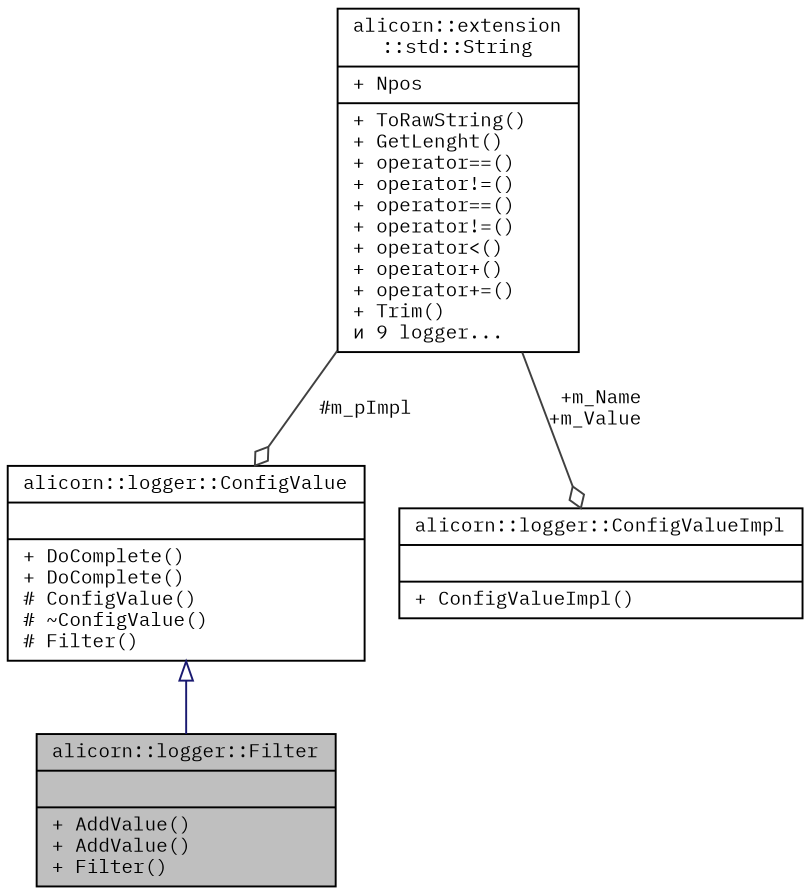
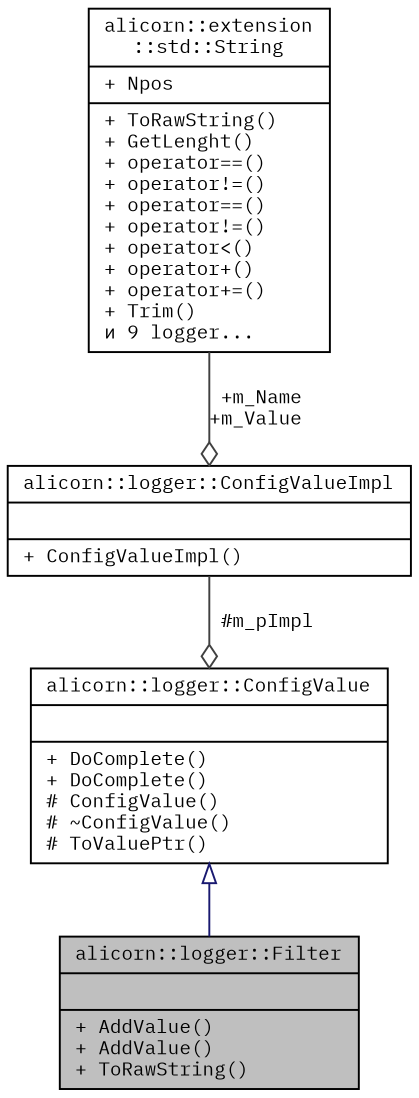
  digraph {
    fontname="IBM Plex Mono"
    node [color=black fillcolor=white fontname="IBM Plex Mono" fontsize=10 shape=record style=filled]
    edge [color=grey25 fontname="IBM Plex Mono" fontsize=10 labelfontname=Verdana labelfontsize=10 style=solid arrowhead=odiamond]
-   n1 [fillcolor=grey75 fontcolor=black height=0.2 label="{alicorn::logger::Filter\n||+ AddValue()\l+ AddValue()\l+ Filter()\l}" width=0.4]
-   n2 [height=0.2 label="{alicorn::logger::ConfigValue\n||+ DoComplete()\l+ DoComplete()\l# ConfigValue()\l# ~ConfigValue()\l# Filter()\l}" width=0.4]
+   n1 [fillcolor=grey75 fontcolor=black height=0.2 label="{alicorn::logger::Filter\n||+ AddValue()\l+ AddValue()\l+ ToRawString()\l}" width=0.4]
+   n2 [height=0.2 label="{alicorn::logger::ConfigValue\n||+ DoComplete()\l+ DoComplete()\l# ConfigValue()\l# ~ConfigValue()\l# ToValuePtr()\l}" width=0.4]
    n3 [height=0.2 label="{alicorn::logger::ConfigValueImpl\n||+ ConfigValueImpl()\l}" width=0.4]
    n4 [height=0.2 label="{alicorn::extension\l::std::String\n|+ Npos\l|+ ToRawString()\l+ GetLenght()\l+ operator==()\l+ operator!=()\l+ operator==()\l+ operator!=()\l+ operator\<()\l+ operator+()\l+ operator+=()\l+ Trim()\lи 9 logger...\l}" width=0.4]
    n2 -> n1 [arrowtail=onormal color=midnightblue dir=back arrowhead=""]
-   n4 -> n2 [label=" #m_pImpl"]
+   n3 -> n2 [label=" #m_pImpl"]
    n4 -> n3 [label=" +m_Name\n+m_Value"]
  }
